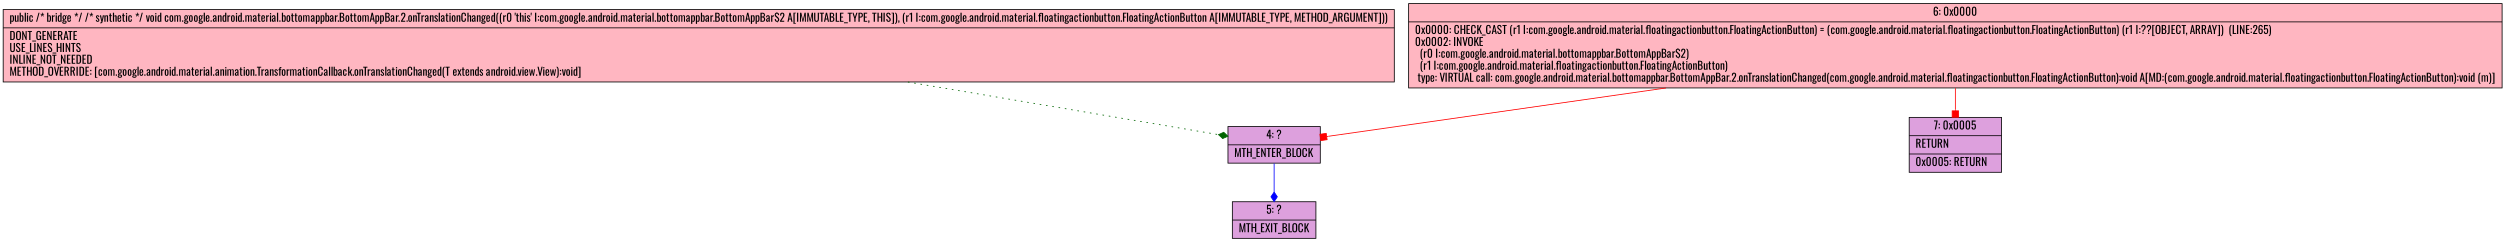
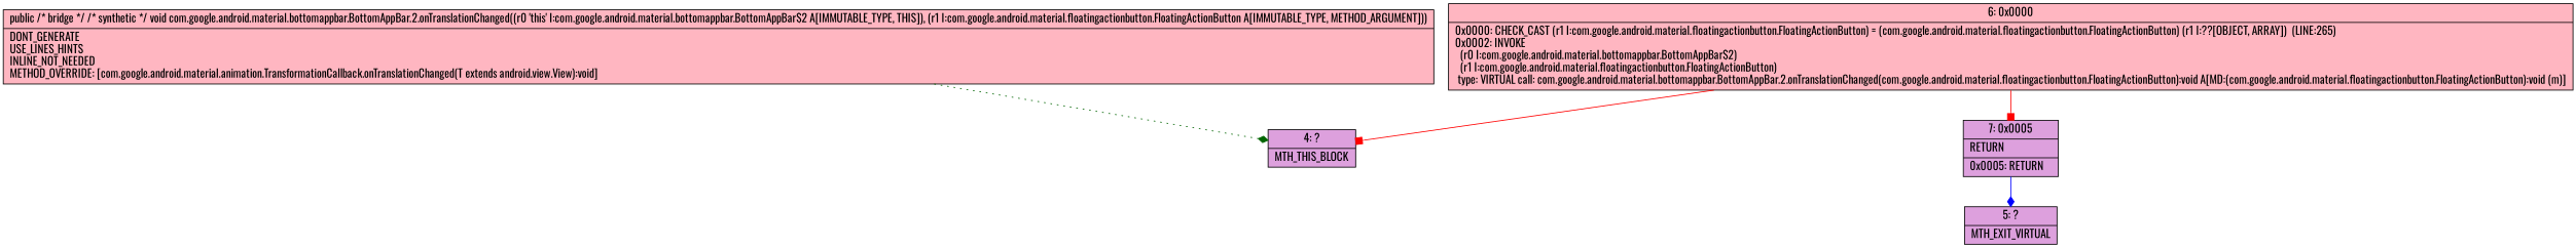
  digraph {
    fontname=Oswald
    node [fillcolor=plum fontname=Oswald shape=record style=filled]
    edge [arrowhead=box color=red fontname=Oswald style=solid]
-   n1 [label="{4\:\ ?|MTH_ENTER_BLOCK\l}"]
+   n1 [label="{4\:\ ?|MTH_THIS_BLOCK\l}"]
    n2 [fillcolor=lightpink label="{6\:\ 0x0000|0x0000: CHECK_CAST (r1 I:com.google.android.material.floatingactionbutton.FloatingActionButton) = (com.google.android.material.floatingactionbutton.FloatingActionButton) (r1 I:??[OBJECT, ARRAY])  (LINE:265)\l0x0002: INVOKE  \l  (r0 I:com.google.android.material.bottomappbar.BottomAppBar$2)\l  (r1 I:com.google.android.material.floatingactionbutton.FloatingActionButton)\l type: VIRTUAL call: com.google.android.material.bottomappbar.BottomAppBar.2.onTranslationChanged(com.google.android.material.floatingactionbutton.FloatingActionButton):void A[MD:(com.google.android.material.floatingactionbutton.FloatingActionButton):void (m)]\l}"]
    n3 [label="{7\:\ 0x0005|RETURN\l|0x0005: RETURN   \l}"]
-   n4 [label="{5\:\ ?|MTH_EXIT_BLOCK\l}"]
+   n4 [label="{5\:\ ?|MTH_EXIT_VIRTUAL\l}"]
    n5 [fillcolor=lightpink label="{public \/* bridge *\/ \/* synthetic *\/ void com.google.android.material.bottomappbar.BottomAppBar.2.onTranslationChanged((r0 'this' I:com.google.android.material.bottomappbar.BottomAppBar$2 A[IMMUTABLE_TYPE, THIS]), (r1 I:com.google.android.material.floatingactionbutton.FloatingActionButton A[IMMUTABLE_TYPE, METHOD_ARGUMENT]))  | DONT_GENERATE\lUSE_LINES_HINTS\lINLINE_NOT_NEEDED\lMETHOD_OVERRIDE: [com.google.android.material.animation.TransformationCallback.onTranslationChanged(T extends android.view.View):void]\l}"]
    n2 -> n1
    n2 -> n3
-   n1 -> n4 [arrowhead=diamond color=blue]
+   n3 -> n4 [arrowhead=diamond color=blue]
    n5 -> n1 [arrowhead=diamond color=darkgreen style=dotted]
  }
